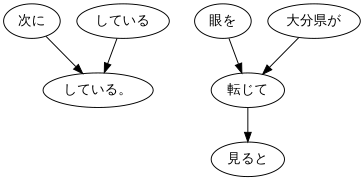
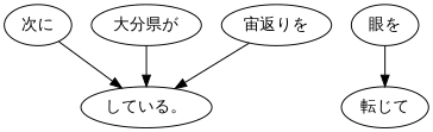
  digraph {
    fontname="IBM Plex Sans"
    node [fontname="IBM Plex Sans"]
    edge [fontname="IBM Plex Sans"]
    n1 [label="次に"]
    n2 [label="している。"]
    n3 [label="眼を"]
    n4 [label="転じて"]
-   n5 [label="見ると"]
    n6 [label="大分県が"]
-   n7 [label="している"]
+   n7 [label="宙返りを"]
    n1 -> n2
    n3 -> n4
-   n4 -> n5
-   n6 -> n4
+   n6 -> n2
    n7 -> n2
  }
